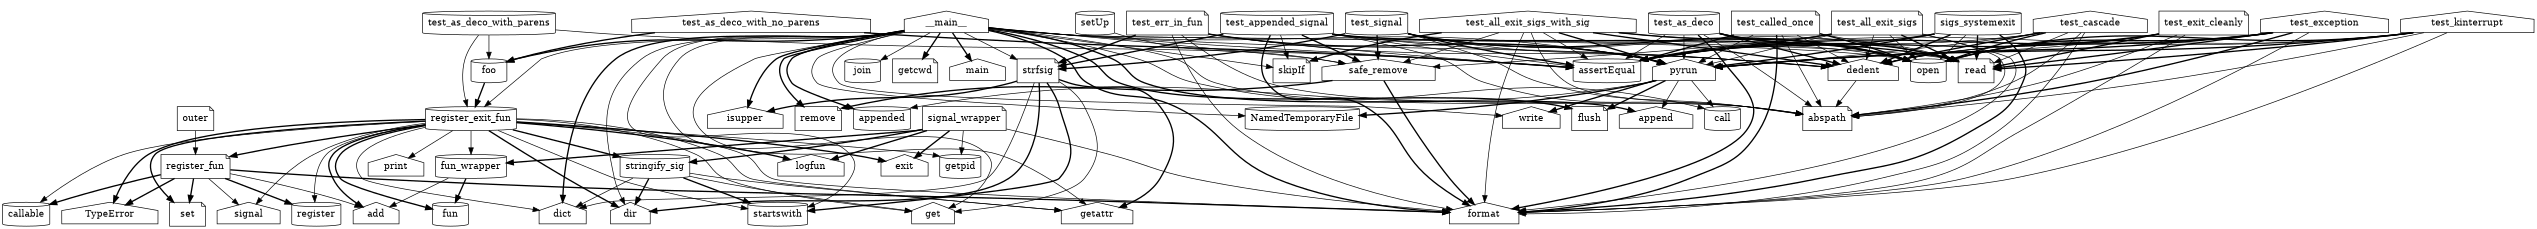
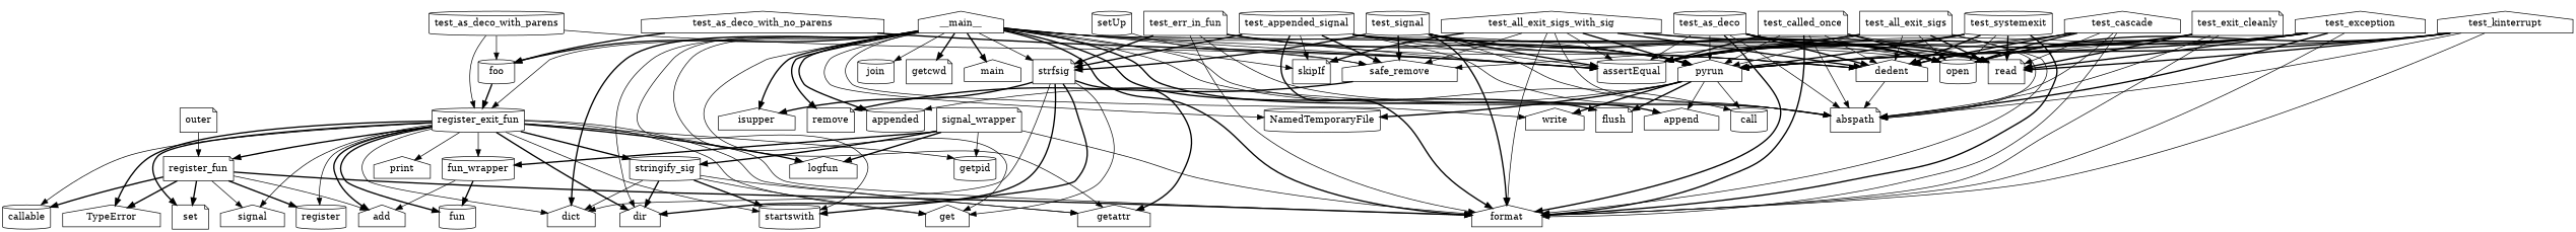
  strict digraph {
    node [shape=house]
    edge [style=solid]
    stringify_sig [shape=cylinder]
    dict
    getattr
    dir
    startswith [shape=cylinder]
    get
    fun_wrapper [shape=cylinder]
    fun [shape=cylinder]
    add
    signal_wrapper [shape=note]
    logfun
    format
    getpid [shape=cylinder]
-   exit
    register_fun [shape=note]
    callable [shape=cylinder]
    TypeError
    set [shape=note]
    signal
    register [shape=cylinder]
    outer [shape=note]
    register_exit_fun [shape=cylinder]
    print
    n24 [label=appended shape=cylinder]
    pyrun
    NamedTemporaryFile [shape=cylinder]
    write
    flush [shape=note]
    append
    call [shape=cylinder]
    remove [shape=note]
    safe_remove
    strfsig [shape=note]
    isupper
    setUp [shape=cylinder]
    test_exit_cleanly [shape=note]
    dedent
    abspath [shape=note]
    assertEqual [shape=cylinder]
    open [shape=cylinder]
    read [shape=note]
    test_exception
    test_signal [shape=cylinder]
    test_appended_signal [shape=cylinder]
    skipIf [shape=note]
    test_kinterrupt
-   test_systemexit [shape=cylinder label=sigs_systemexit]
+   test_systemexit [shape=cylinder]
    test_called_once [shape=note]
    test_cascade
    test_all_exit_sigs [shape=note]
    test_all_exit_sigs_with_sig
    test_as_deco [shape=cylinder]
    test_err_in_fun [shape=note]
    foo [shape=cylinder]
    test_as_deco_with_no_parens
    test_as_deco_with_parens [shape=cylinder]
    __main__
    join [shape=cylinder]
    getcwd [shape=note]
    main
    stringify_sig -> dict
    stringify_sig -> getattr
    stringify_sig -> dir [style=bold]
    stringify_sig -> startswith [style=bold]
    stringify_sig -> get
    fun_wrapper -> fun [style=bold]
    fun_wrapper -> add
    signal_wrapper -> stringify_sig [style=bold]
    signal_wrapper -> fun_wrapper [style=bold]
    signal_wrapper -> logfun [style=bold]
    signal_wrapper -> format
    signal_wrapper -> getpid
-   signal_wrapper -> exit [style=bold]
    register_fun -> add
    register_fun -> format [style=bold]
    register_fun -> callable [style=bold]
    register_fun -> TypeError [style=bold]
    register_fun -> set [style=bold]
    register_fun -> signal
    register_fun -> register [style=bold]
    outer -> register_fun
    register_exit_fun -> stringify_sig [style=bold]
    register_exit_fun -> dict
    register_exit_fun -> getattr
    register_exit_fun -> dir [style=bold]
    register_exit_fun -> startswith
    register_exit_fun -> get
    register_exit_fun -> fun_wrapper
    register_exit_fun -> fun [style=bold]
    register_exit_fun -> add [style=bold]
    register_exit_fun -> logfun [style=bold]
    register_exit_fun -> format
    register_exit_fun -> getpid
-   register_exit_fun -> exit [style=bold]
    register_exit_fun -> register_fun [style=bold]
    register_exit_fun -> callable
    register_exit_fun -> TypeError [style=bold]
    register_exit_fun -> set [style=bold]
    register_exit_fun -> signal
    register_exit_fun -> register
    register_exit_fun -> print
    pyrun -> n24
    pyrun -> NamedTemporaryFile [style=bold]
    pyrun -> write [style=bold]
    pyrun -> flush [style=bold]
    pyrun -> append
    pyrun -> call
    safe_remove -> remove [style=bold]
    strfsig -> dict
    strfsig -> getattr [style=bold]
    strfsig -> dir [style=bold]
    strfsig -> startswith [style=bold]
    strfsig -> get
    strfsig -> isupper [style=bold]
    setUp -> safe_remove
    test_exit_cleanly -> format
    test_exit_cleanly -> pyrun
    test_exit_cleanly -> dedent
    test_exit_cleanly -> abspath
    test_exit_cleanly -> assertEqual [style=bold]
    test_exit_cleanly -> open
    test_exit_cleanly -> read [style=bold]
    dedent -> abspath
    test_exception -> format
    test_exception -> pyrun [style=bold]
    test_exception -> dedent
    test_exception -> abspath [style=bold]
    test_exception -> assertEqual [style=bold]
    test_exception -> open [style=bold]
    test_exception -> read [style=bold]
-   safe_remove -> format [style=bold]
+   test_signal -> format [style=bold]
    test_signal -> pyrun
    test_signal -> safe_remove [style=bold]
    test_signal -> strfsig [style=bold]
    test_signal -> dedent
    test_signal -> abspath
    test_signal -> assertEqual [style=bold]
    test_signal -> open [style=bold]
    test_signal -> read
    test_appended_signal -> format [style=bold]
    test_appended_signal -> pyrun
    test_appended_signal -> safe_remove [style=bold]
    test_appended_signal -> strfsig [style=bold]
    test_appended_signal -> dedent
    test_appended_signal -> abspath
    test_appended_signal -> assertEqual
    test_appended_signal -> open
    test_appended_signal -> read [style=bold]
    test_appended_signal -> skipIf
    test_kinterrupt -> format
    test_kinterrupt -> pyrun [style=bold]
    test_kinterrupt -> dedent
    test_kinterrupt -> abspath
    test_kinterrupt -> assertEqual
    test_kinterrupt -> open [style=bold]
    test_kinterrupt -> read [style=bold]
    test_systemexit -> format [style=bold]
    test_systemexit -> pyrun [style=bold]
    test_systemexit -> dedent [style=bold]
    test_systemexit -> assertEqual [style=bold]
    test_systemexit -> open
    test_systemexit -> read [style=bold]
    test_called_once -> format [style=bold]
    test_called_once -> pyrun
    test_called_once -> dedent
    test_called_once -> abspath
    test_called_once -> assertEqual [style=bold]
    test_called_once -> open [style=bold]
    test_called_once -> read
    test_cascade -> format
    test_cascade -> pyrun
    test_cascade -> dedent [style=bold]
    test_cascade -> abspath
    test_cascade -> assertEqual
    test_cascade -> open [style=bold]
    test_cascade -> read
    test_all_exit_sigs -> format
    test_all_exit_sigs -> pyrun
    test_all_exit_sigs -> safe_remove
    test_all_exit_sigs -> dedent
    test_all_exit_sigs -> abspath
    test_all_exit_sigs -> assertEqual [style=bold]
    test_all_exit_sigs -> open
    test_all_exit_sigs -> read [style=bold]
    test_all_exit_sigs_with_sig -> format
    test_all_exit_sigs_with_sig -> pyrun [style=bold]
    test_all_exit_sigs_with_sig -> safe_remove
    test_all_exit_sigs_with_sig -> dedent [style=bold]
    test_all_exit_sigs_with_sig -> abspath
    test_all_exit_sigs_with_sig -> assertEqual
    test_all_exit_sigs_with_sig -> open [style=bold]
    test_all_exit_sigs_with_sig -> read
    test_all_exit_sigs_with_sig -> skipIf [style=bold]
    test_as_deco -> format [style=bold]
    test_as_deco -> pyrun
    test_as_deco -> dedent [style=bold]
    test_as_deco -> abspath
    test_as_deco -> assertEqual
    test_as_deco -> open [style=bold]
    test_as_deco -> read [style=bold]
    test_err_in_fun -> format
    test_err_in_fun -> pyrun [style=bold]
    test_err_in_fun -> strfsig [style=bold]
    test_err_in_fun -> dedent
    test_err_in_fun -> abspath
    test_err_in_fun -> assertEqual
    foo -> register_exit_fun [style=bold]
    test_as_deco_with_no_parens -> assertEqual [style=bold]
    test_as_deco_with_no_parens -> foo [style=bold]
    test_as_deco_with_parens -> register_exit_fun
    test_as_deco_with_parens -> assertEqual
    test_as_deco_with_parens -> foo
    __main__ -> dict [style=bold]
    __main__ -> getattr
    __main__ -> dir
    __main__ -> startswith
    __main__ -> get
    __main__ -> format [style=bold]
    __main__ -> register_exit_fun
    __main__ -> n24 [style=bold]
    __main__ -> pyrun
    __main__ -> NamedTemporaryFile
    __main__ -> write
    __main__ -> flush [style=bold]
    __main__ -> append [style=bold]
    __main__ -> call
    __main__ -> remove [style=bold]
    __main__ -> safe_remove
    __main__ -> strfsig
    __main__ -> isupper [style=bold]
    __main__ -> dedent
    __main__ -> abspath
    __main__ -> assertEqual
    __main__ -> open
    __main__ -> read
    __main__ -> skipIf
    __main__ -> foo [style=bold]
    __main__ -> join
    __main__ -> getcwd [style=bold]
    __main__ -> main [style=bold]
  }
